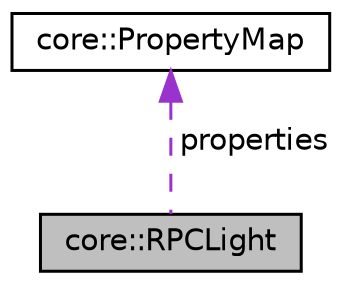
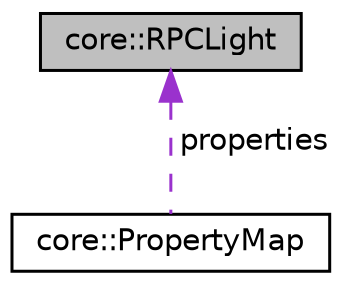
  digraph {
    node [color=black fontname=Helvetica fontsize=10 shape=record style=filled]
    n1 [fillcolor=grey75 fontcolor=black height=0.2 label="core::RPCLight" width=0.4]
    n2 [fillcolor=white height=0.2 label="core::PropertyMap" width=0.4]
-   n2 -> n1 [color=darkorchid3 dir=back fontname=Helvetica fontsize=10 label=" properties" labelfontname=Helvetica labelfontsize=10 style=dashed]
+   n1 -> n2 [color=darkorchid3 dir=back fontname=Helvetica fontsize=10 label=" properties" labelfontname=Helvetica labelfontsize=10 style=dashed]
  }
